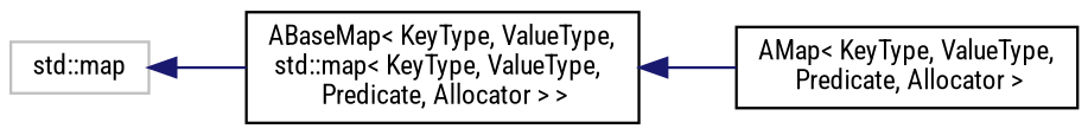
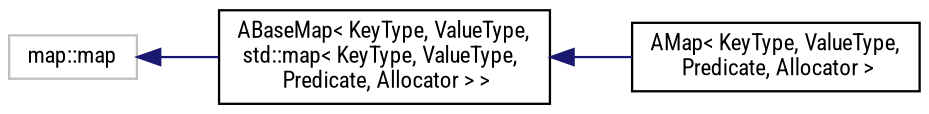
  digraph {
    rankdir=LR
    fontname="Roboto Condensed"
    node [color=black fillcolor=white fontname="Roboto Condensed" fontsize=10 shape=record style=filled]
    edge [color=midnightblue dir=back fontname="Roboto Condensed" fontsize=10 labelfontname=Helvetica labelfontsize=10 style=solid]
-   n1 [color=grey75 height=0.2 label="std::map" width=0.4]
+   n1 [color=grey75 height=0.2 label="map::map" width=0.4]
    n2 [height=0.2 label="ABaseMap\< KeyType, ValueType,\l std::map\< KeyType, ValueType,\l Predicate, Allocator \> \>" width=0.4]
    n3 [height=0.2 label="AMap\< KeyType, ValueType,\l Predicate, Allocator \>" width=0.4]
    n1 -> n2
    n2 -> n3
  }
